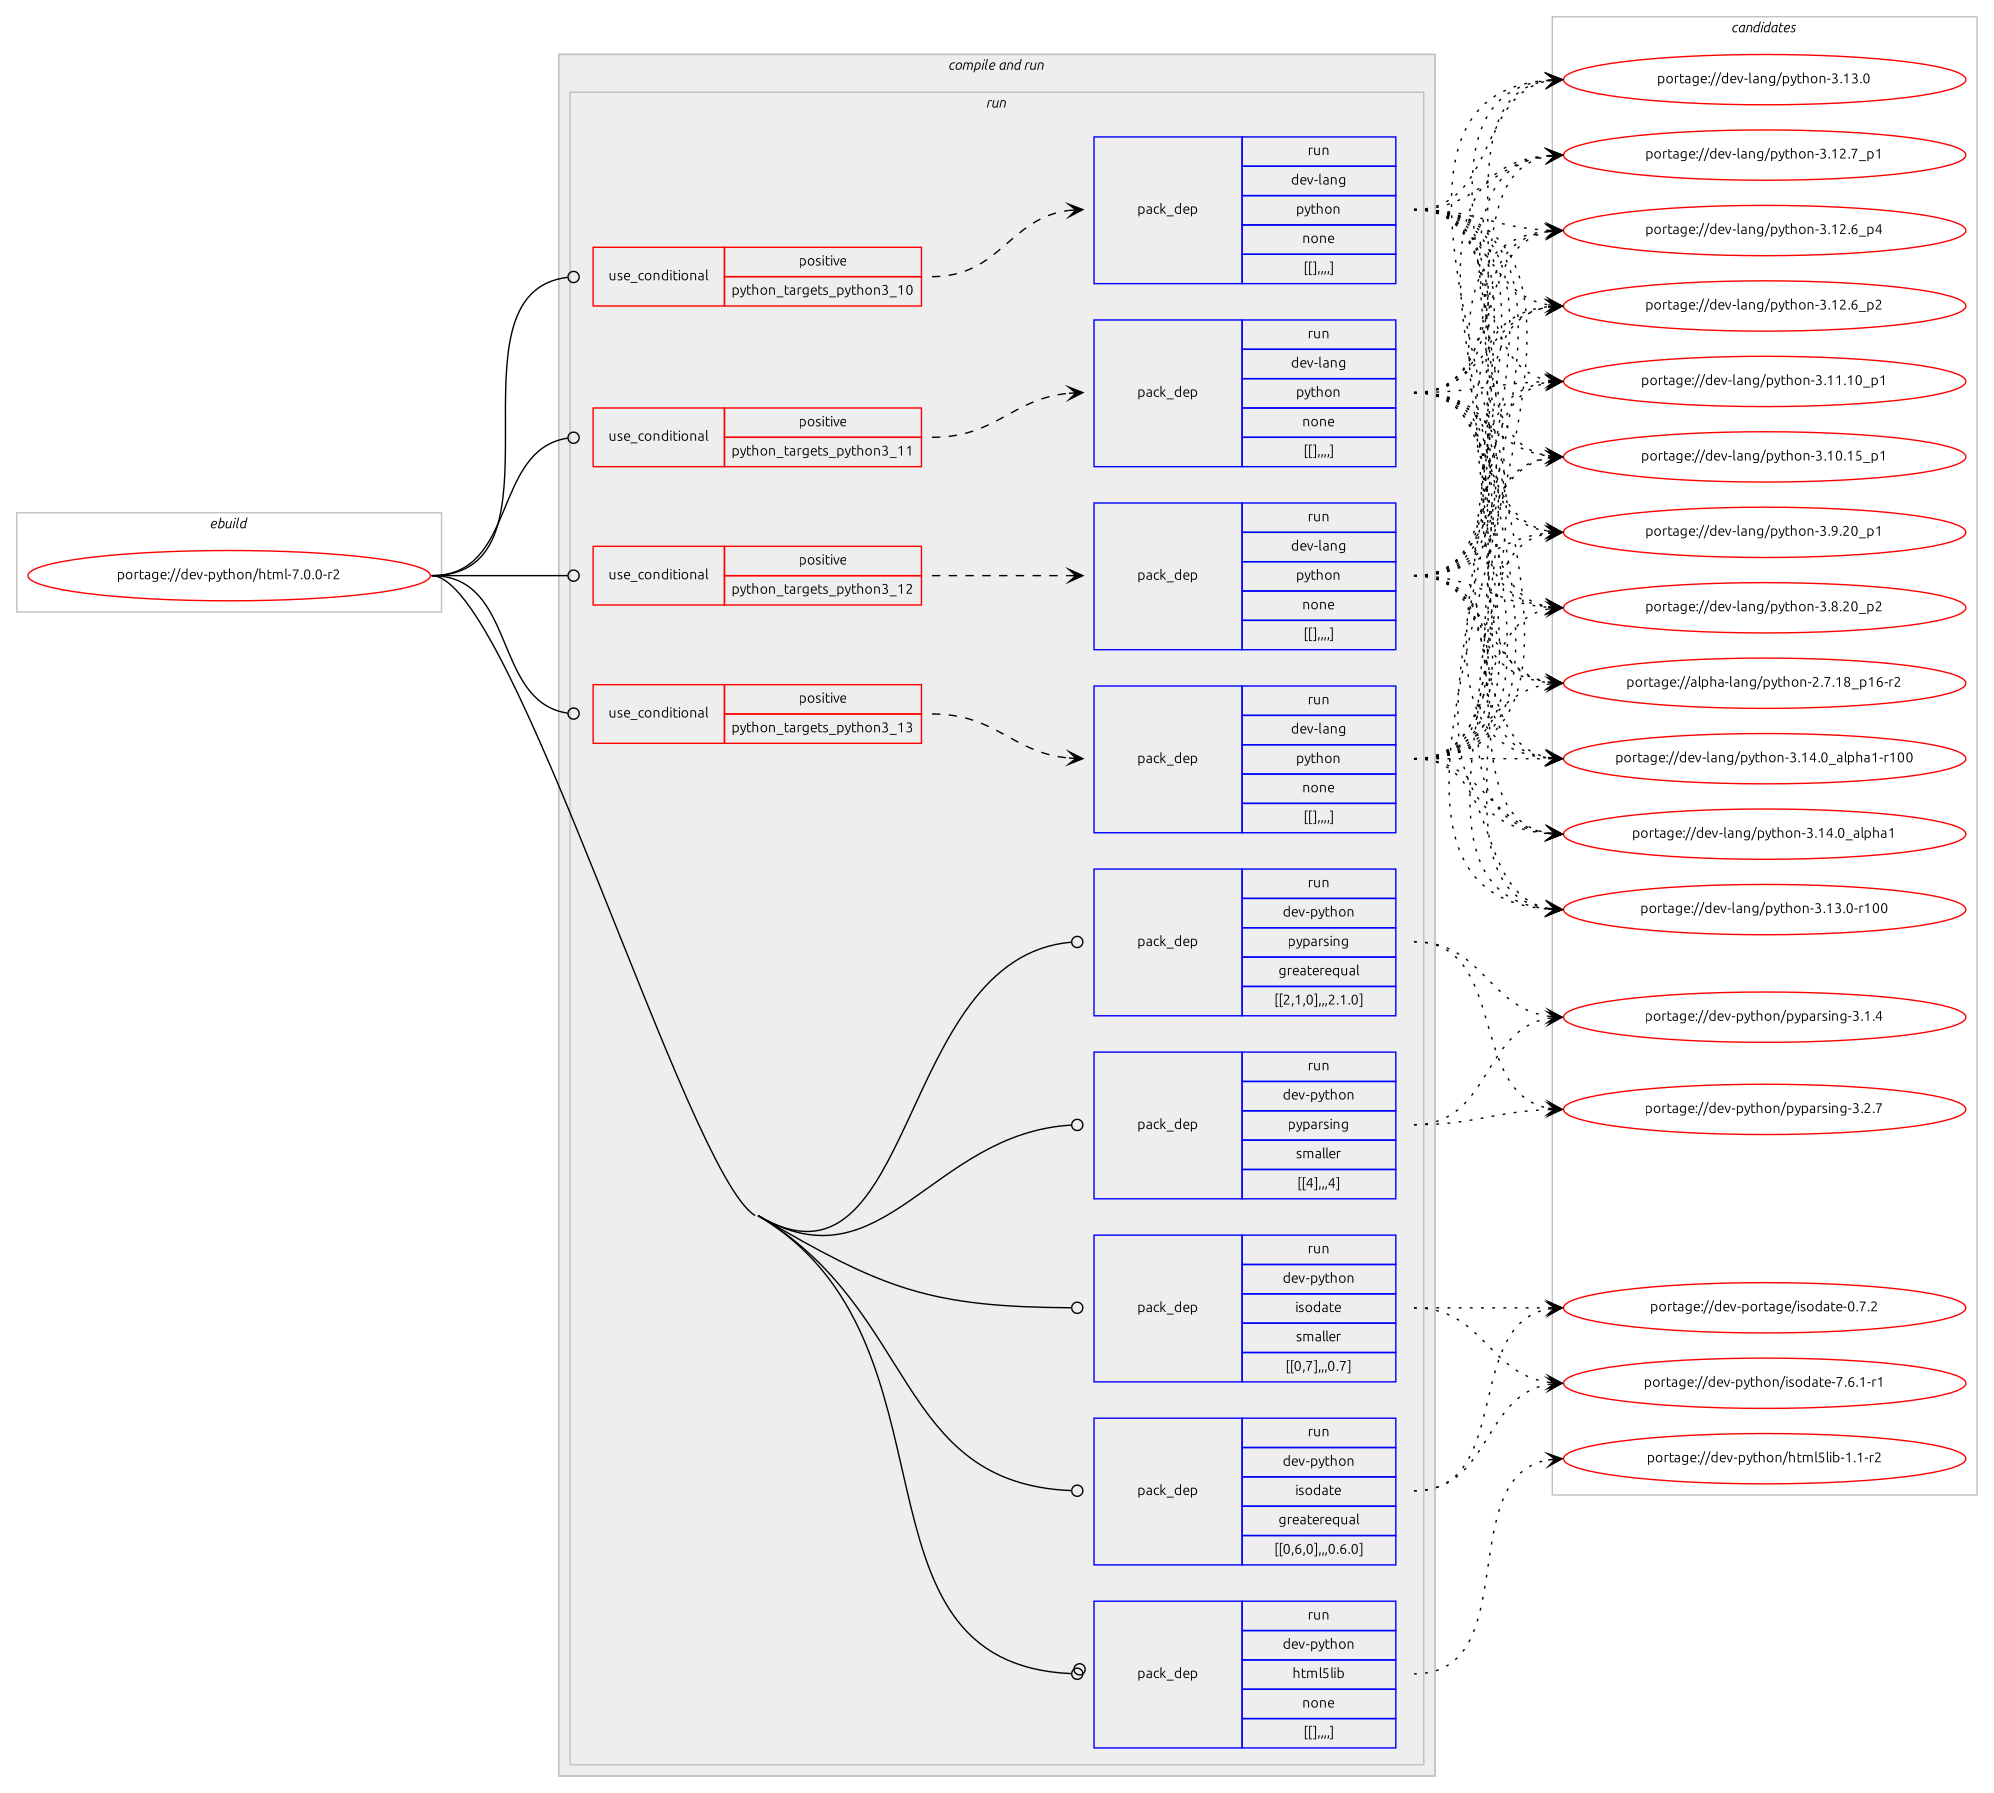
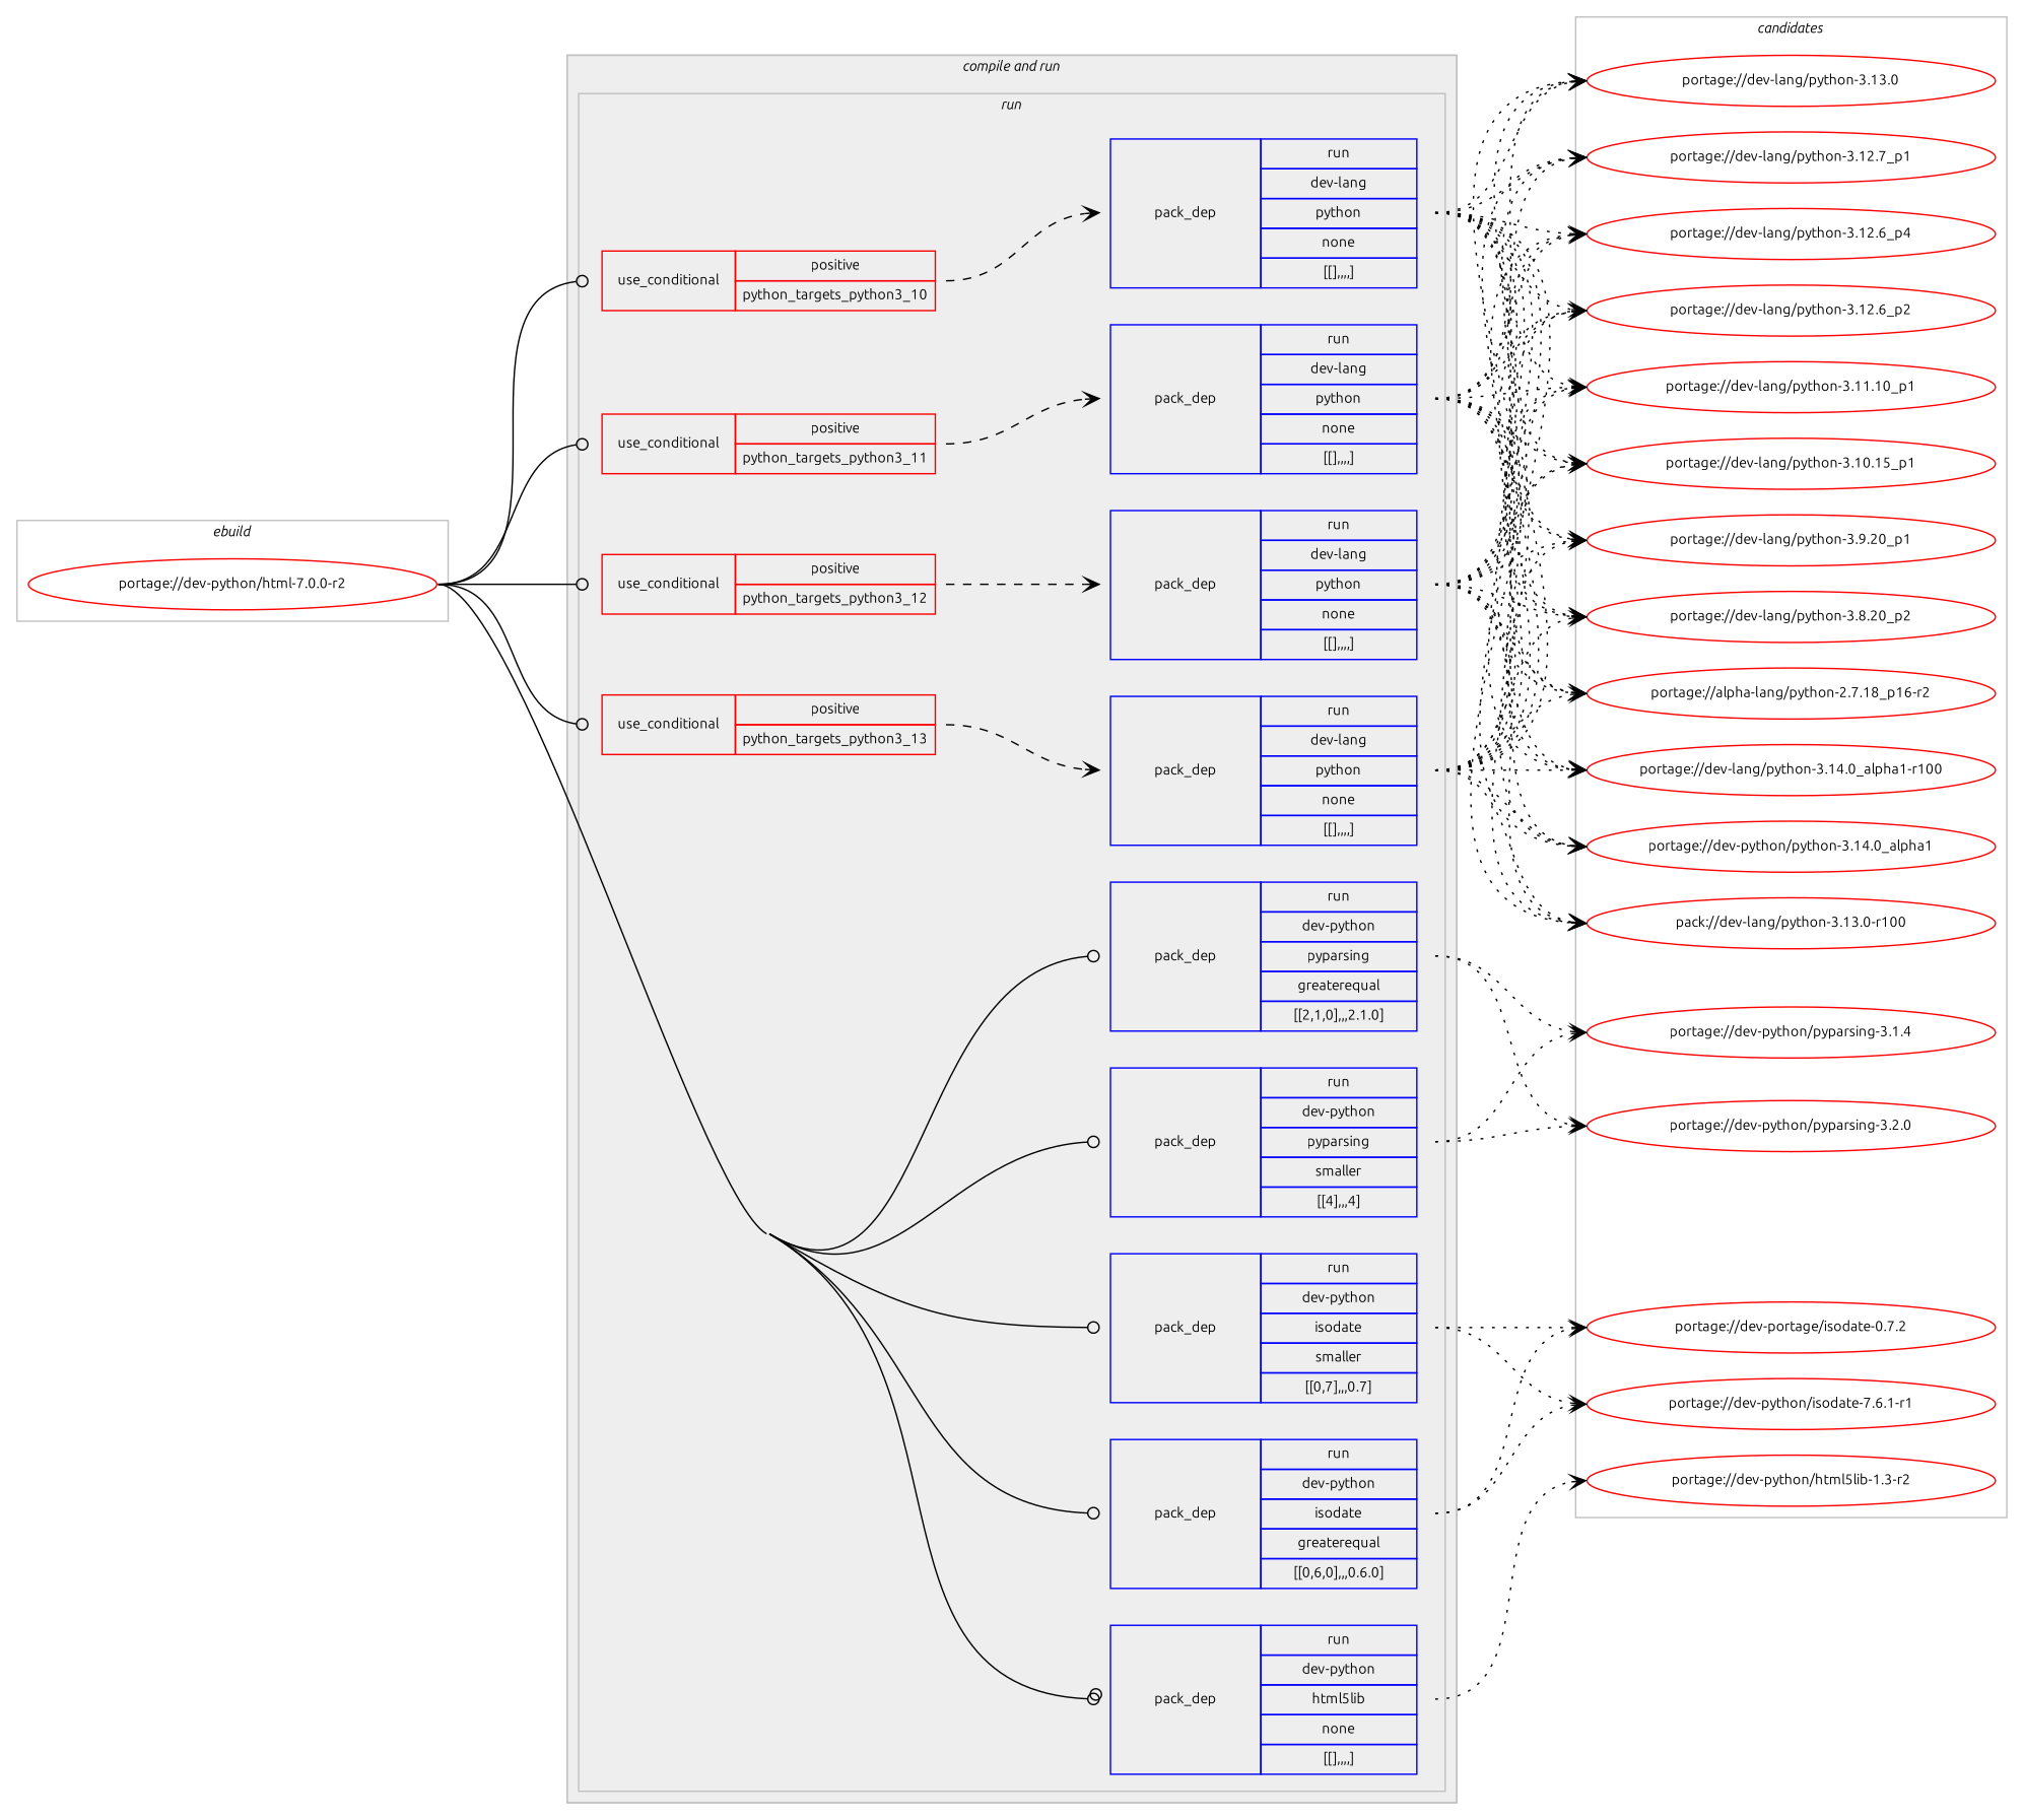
  digraph {
    compound=true
    concentrate=true
    fontname=Ubuntu
    fontsize=10
    newrank=true
    rankdir=LR
    ranksep=1.5
    node [color=red fontname=Ubuntu fontsize=10]
    edge [arrowhead=vee fontname=Ubuntu headport=w style=dotted tailport=e weight=100]
    n1 [label="portage://dev-python/html-7.0.0-r2" width=4]
    n2 [color=blue label=<<TABLE BORDER="0" CELLBORDER="1" CELLSPACING="0" CELLPADDING="4" WIDTH="220"><TR><TD ROWSPAN="6" CELLPADDING="30">pack_dep</TD></TR><TR><TD WIDTH="110">run</TD></TR><TR><TD>dev-lang</TD></TR><TR><TD>python</TD></TR><TR><TD>none</TD></TR><TR><TD>[[],,,,]</TD></TR></TABLE>> shape=none]
    n3 [label=<<TABLE BORDER="0" CELLBORDER="1" CELLSPACING="0" CELLPADDING="4"><TR><TD ROWSPAN="3" CELLPADDING="10">use_conditional</TD></TR><TR><TD>positive</TD></TR><TR><TD>python_targets_python3_10</TD></TR></TABLE>> shape=none]
    n4 [color=blue label=<<TABLE BORDER="0" CELLBORDER="1" CELLSPACING="0" CELLPADDING="4" WIDTH="220"><TR><TD ROWSPAN="6" CELLPADDING="30">pack_dep</TD></TR><TR><TD WIDTH="110">run</TD></TR><TR><TD>dev-lang</TD></TR><TR><TD>python</TD></TR><TR><TD>none</TD></TR><TR><TD>[[],,,,]</TD></TR></TABLE>> shape=none]
    n5 [label=<<TABLE BORDER="0" CELLBORDER="1" CELLSPACING="0" CELLPADDING="4"><TR><TD ROWSPAN="3" CELLPADDING="10">use_conditional</TD></TR><TR><TD>positive</TD></TR><TR><TD>python_targets_python3_11</TD></TR></TABLE>> shape=none]
    n6 [color=blue label=<<TABLE BORDER="0" CELLBORDER="1" CELLSPACING="0" CELLPADDING="4" WIDTH="220"><TR><TD ROWSPAN="6" CELLPADDING="30">pack_dep</TD></TR><TR><TD WIDTH="110">run</TD></TR><TR><TD>dev-lang</TD></TR><TR><TD>python</TD></TR><TR><TD>none</TD></TR><TR><TD>[[],,,,]</TD></TR></TABLE>> shape=none]
    n7 [label=<<TABLE BORDER="0" CELLBORDER="1" CELLSPACING="0" CELLPADDING="4"><TR><TD ROWSPAN="3" CELLPADDING="10">use_conditional</TD></TR><TR><TD>positive</TD></TR><TR><TD>python_targets_python3_12</TD></TR></TABLE>> shape=none]
    n8 [color=blue label=<<TABLE BORDER="0" CELLBORDER="1" CELLSPACING="0" CELLPADDING="4" WIDTH="220"><TR><TD ROWSPAN="6" CELLPADDING="30">pack_dep</TD></TR><TR><TD WIDTH="110">run</TD></TR><TR><TD>dev-lang</TD></TR><TR><TD>python</TD></TR><TR><TD>none</TD></TR><TR><TD>[[],,,,]</TD></TR></TABLE>> shape=none]
    n9 [label=<<TABLE BORDER="0" CELLBORDER="1" CELLSPACING="0" CELLPADDING="4"><TR><TD ROWSPAN="3" CELLPADDING="10">use_conditional</TD></TR><TR><TD>positive</TD></TR><TR><TD>python_targets_python3_13</TD></TR></TABLE>> shape=none]
    n10 [color=blue label=<<TABLE BORDER="0" CELLBORDER="1" CELLSPACING="0" CELLPADDING="4" WIDTH="220"><TR><TD ROWSPAN="6" CELLPADDING="30">pack_dep</TD></TR><TR><TD WIDTH="110">run</TD></TR><TR><TD>dev-python</TD></TR><TR><TD>html5lib</TD></TR><TR><TD>none</TD></TR><TR><TD>[[],,,,]</TD></TR></TABLE>> shape=none]
    n11 [color=blue label=<<TABLE BORDER="0" CELLBORDER="1" CELLSPACING="0" CELLPADDING="4" WIDTH="220"><TR><TD ROWSPAN="6" CELLPADDING="30">pack_dep</TD></TR><TR><TD WIDTH="110">run</TD></TR><TR><TD>dev-python</TD></TR><TR><TD>isodate</TD></TR><TR><TD>greaterequal</TD></TR><TR><TD>[[0,6,0],,,0.6.0]</TD></TR></TABLE>> shape=none]
    n12 [color=blue label=<<TABLE BORDER="0" CELLBORDER="1" CELLSPACING="0" CELLPADDING="4" WIDTH="220"><TR><TD ROWSPAN="6" CELLPADDING="30">pack_dep</TD></TR><TR><TD WIDTH="110">run</TD></TR><TR><TD>dev-python</TD></TR><TR><TD>isodate</TD></TR><TR><TD>smaller</TD></TR><TR><TD>[[0,7],,,0.7]</TD></TR></TABLE>> shape=none]
    n13 [color=blue label=<<TABLE BORDER="0" CELLBORDER="1" CELLSPACING="0" CELLPADDING="4" WIDTH="220"><TR><TD ROWSPAN="6" CELLPADDING="30">pack_dep</TD></TR><TR><TD WIDTH="110">run</TD></TR><TR><TD>dev-python</TD></TR><TR><TD>pyparsing</TD></TR><TR><TD>greaterequal</TD></TR><TR><TD>[[2,1,0],,,2.1.0]</TD></TR></TABLE>> shape=none]
    n14 [color=blue label=<<TABLE BORDER="0" CELLBORDER="1" CELLSPACING="0" CELLPADDING="4" WIDTH="220"><TR><TD ROWSPAN="6" CELLPADDING="30">pack_dep</TD></TR><TR><TD WIDTH="110">run</TD></TR><TR><TD>dev-python</TD></TR><TR><TD>pyparsing</TD></TR><TR><TD>smaller</TD></TR><TR><TD>[[4],,,4]</TD></TR></TABLE>> shape=none]
    n15 [label="portage://dev-lang/python-3.14.0_alpha1-r100" width=4]
-   n16 [label="portage://dev-lang/python-3.14.0_alpha1" width=4]
-   n17 [label="portage://dev-lang/python-3.13.0-r100" width=4]
+   n16 [label="portage://dev-python/python-3.14.0_alpha1" width=4]
+   n17 [label="pack://dev-lang/python-3.13.0-r100" width=4]
    n18 [label="portage://dev-lang/python-3.13.0" width=4]
    n19 [label="portage://dev-lang/python-3.12.7_p1" width=4]
    n20 [label="portage://dev-lang/python-3.12.6_p4" width=4]
    n21 [label="portage://dev-lang/python-3.12.6_p2" width=4]
    n22 [label="portage://dev-lang/python-3.11.10_p1" width=4]
    n23 [label="portage://dev-lang/python-3.10.15_p1" width=4]
    n24 [label="portage://dev-lang/python-3.9.20_p1" width=4]
    n25 [label="portage://dev-lang/python-3.8.20_p2" width=4]
    n26 [label="portage://alpha-lang/python-2.7.18_p16-r2" width=4]
    n27 [label="portage://dev-portage/isodate-0.7.2" width=4]
    n28 [label="portage://dev-python/isodate-7.6.1-r1" width=4]
-   n29 [label="portage://dev-python/html5lib-1.1-r2" width=4]
-   n30 [label="portage://dev-python/pyparsing-3.2.7" width=4]
+   n29 [label="portage://dev-python/html5lib-1.3-r2" width=4]
+   n30 [label="portage://dev-python/pyparsing-3.2.0" width=4]
    n31 [label="portage://dev-python/pyparsing-3.1.4" width=4]
    subgraph cluster_1 {
      color=gray
      label=<<i>ebuild</i>>
      n1
    }
    subgraph cluster_2 {
      color=gray
      label=<<i>dependencies</i>>
      subgraph cluster_3 {
        color=gray
        fillcolor="#eeeeee"
        label=<<i>compile</i>>
        style=filled
      }
      subgraph cluster_4 {
        color=gray
        fillcolor="#eeeeee"
        label=<<i>compile and run</i>>
        style=filled
      }
      subgraph cluster_5 {
        color=gray
        fillcolor="#eeeeee"
        label=<<i>run</i>>
        style=filled
        subgraph sub_6 {
          color=gray
          fillcolor="#eeeeee"
          label=<<i>run</i>>
          style=filled
          n3
          subgraph sub_7 {
            color=gray
            fillcolor="#eeeeee"
            label=<<i>run</i>>
            style=filled
            n2
          }
        }
        subgraph sub_8 {
          color=gray
          fillcolor="#eeeeee"
          label=<<i>run</i>>
          style=filled
          n5
          subgraph sub_9 {
            color=gray
            fillcolor="#eeeeee"
            label=<<i>run</i>>
            style=filled
            n4
          }
        }
        subgraph sub_10 {
          color=gray
          fillcolor="#eeeeee"
          label=<<i>run</i>>
          style=filled
          n7
          subgraph sub_11 {
            color=gray
            fillcolor="#eeeeee"
            label=<<i>run</i>>
            style=filled
            n6
          }
        }
        subgraph sub_12 {
          color=gray
          fillcolor="#eeeeee"
          label=<<i>run</i>>
          style=filled
          n9
          subgraph sub_13 {
            color=gray
            fillcolor="#eeeeee"
            label=<<i>run</i>>
            style=filled
            n8
          }
        }
        subgraph sub_14 {
          color=gray
          fillcolor="#eeeeee"
          label=<<i>run</i>>
          style=filled
          n10
        }
        subgraph sub_15 {
          color=gray
          fillcolor="#eeeeee"
          label=<<i>run</i>>
          style=filled
          n11
        }
        subgraph sub_16 {
          color=gray
          fillcolor="#eeeeee"
          label=<<i>run</i>>
          style=filled
          n12
        }
        subgraph sub_17 {
          color=gray
          fillcolor="#eeeeee"
          label=<<i>run</i>>
          style=filled
          n13
        }
        subgraph sub_18 {
          color=gray
          fillcolor="#eeeeee"
          label=<<i>run</i>>
          style=filled
          n14
        }
      }
    }
    subgraph cluster_19 {
      color=gray
      label=<<i>candidates</i>>
      rank=same
      subgraph sub_20 {
        color=black
        label=<<i>candidates</i>>
        nodesep=1
        rank=same
        n15
        n16
        n17
        n18
        n19
        n20
        n21
        n22
        n23
        n24
        n25
        n26
      }
      subgraph sub_21 {
        color=black
        label=<<i>candidates</i>>
        nodesep=1
        rank=same
        n15
        n16
        n17
        n18
        n19
        n20
        n21
        n22
        n23
        n24
        n25
        n26
      }
      subgraph sub_22 {
        color=black
        label=<<i>candidates</i>>
        nodesep=1
        rank=same
        n27
        n28
      }
      subgraph sub_23 {
        color=black
        label=<<i>candidates</i>>
        nodesep=1
        rank=same
        n15
        n16
        n17
        n18
        n19
        n20
        n21
        n22
        n23
        n24
        n25
        n26
      }
      subgraph sub_24 {
        color=black
        label=<<i>candidates</i>>
        nodesep=1
        rank=same
        n15
        n16
        n17
        n18
        n19
        n20
        n21
        n22
        n23
        n24
        n25
        n26
      }
      subgraph sub_25 {
        color=black
        label=<<i>candidates</i>>
        nodesep=1
        rank=same
        n29
      }
      subgraph sub_26 {
        color=black
        label=<<i>candidates</i>>
        nodesep=1
        rank=same
        n27
        n28
      }
      subgraph sub_27 {
        color=black
        label=<<i>candidates</i>>
        nodesep=1
        rank=same
        n30
        n31
      }
      subgraph sub_28 {
        color=black
        label=<<i>candidates</i>>
        nodesep=1
        rank=same
        n30
        n31
      }
    }
    n1 -> n3 [arrowhead=odot style=solid weight=20]
    n1 -> n5 [arrowhead=odot style=solid weight=20]
    n1 -> n7 [arrowhead=odot style=solid weight=20]
    n1 -> n9 [arrowhead=odot style=solid weight=20]
    n1 -> n10 [arrowhead=odot style=solid weight=20]
    n1 -> n11 [arrowhead=odot style=solid weight=20]
    n1 -> n12 [arrowhead=odot style=solid weight=20]
    n1 -> n13 [arrowhead=odot style=solid weight=20]
    n1 -> n14 [arrowhead=odot style=solid weight=20]
    n2 -> n15
    n2 -> n16
    n2 -> n17
    n2 -> n18
    n2 -> n19
    n2 -> n20
    n2 -> n21
    n2 -> n22
    n2 -> n23
    n2 -> n24
    n2 -> n25
    n2 -> n26
    n3 -> n2 [style=dashed weight=20]
    n4 -> n15
    n4 -> n16
    n4 -> n17
    n4 -> n18
    n4 -> n19
    n4 -> n20
    n4 -> n21
    n4 -> n22
    n4 -> n23
    n4 -> n24
    n4 -> n25
    n4 -> n26
    n5 -> n4 [style=dashed weight=20]
    n6 -> n15
    n6 -> n16
    n6 -> n17
    n6 -> n18
    n6 -> n19
    n6 -> n20
    n6 -> n21
    n6 -> n22
    n6 -> n23
    n6 -> n24
    n6 -> n25
    n6 -> n26
    n7 -> n6 [style=dashed weight=20]
    n8 -> n15
    n8 -> n16
    n8 -> n17
    n8 -> n18
    n8 -> n19
    n8 -> n20
    n8 -> n21
    n8 -> n22
    n8 -> n23
    n8 -> n24
    n8 -> n25
    n8 -> n26
    n9 -> n8 [style=dashed weight=20]
    n10 -> n29
    n11 -> n27
    n11 -> n28
    n12 -> n27
    n12 -> n28
    n13 -> n30
    n13 -> n31
    n14 -> n30
    n14 -> n31
  }
